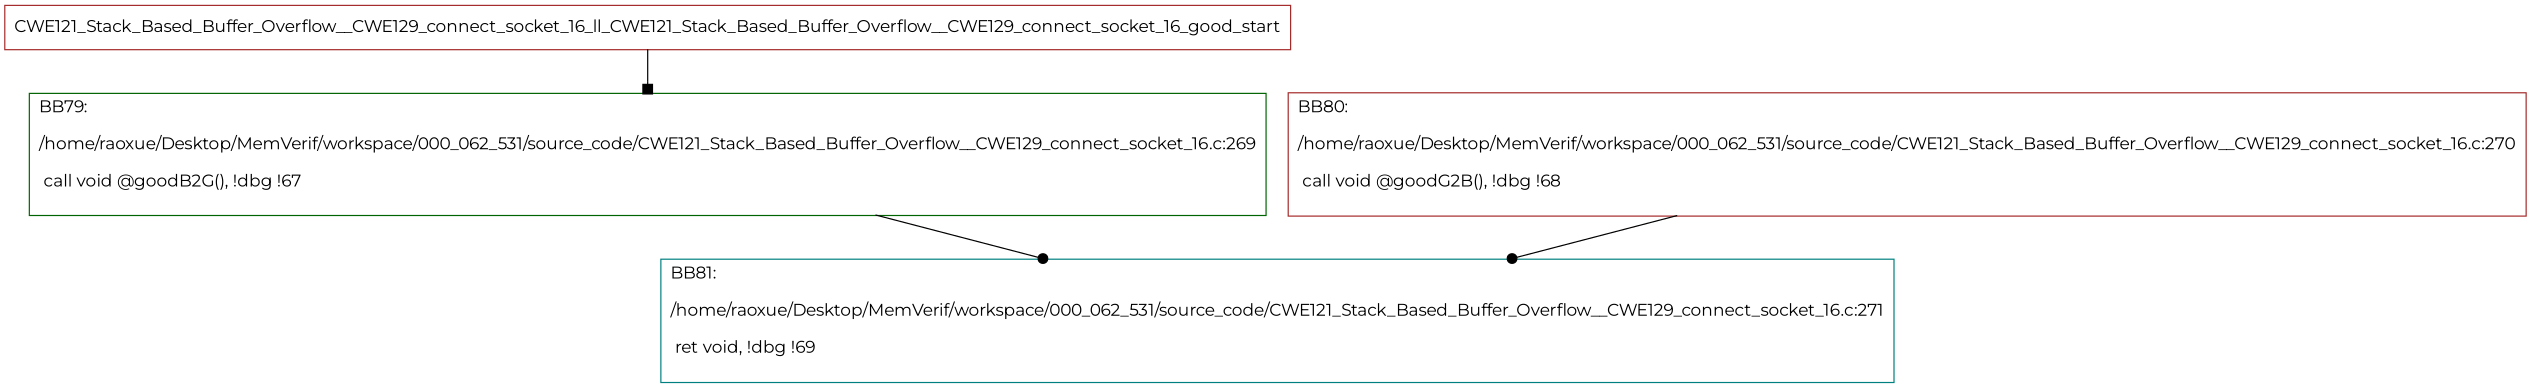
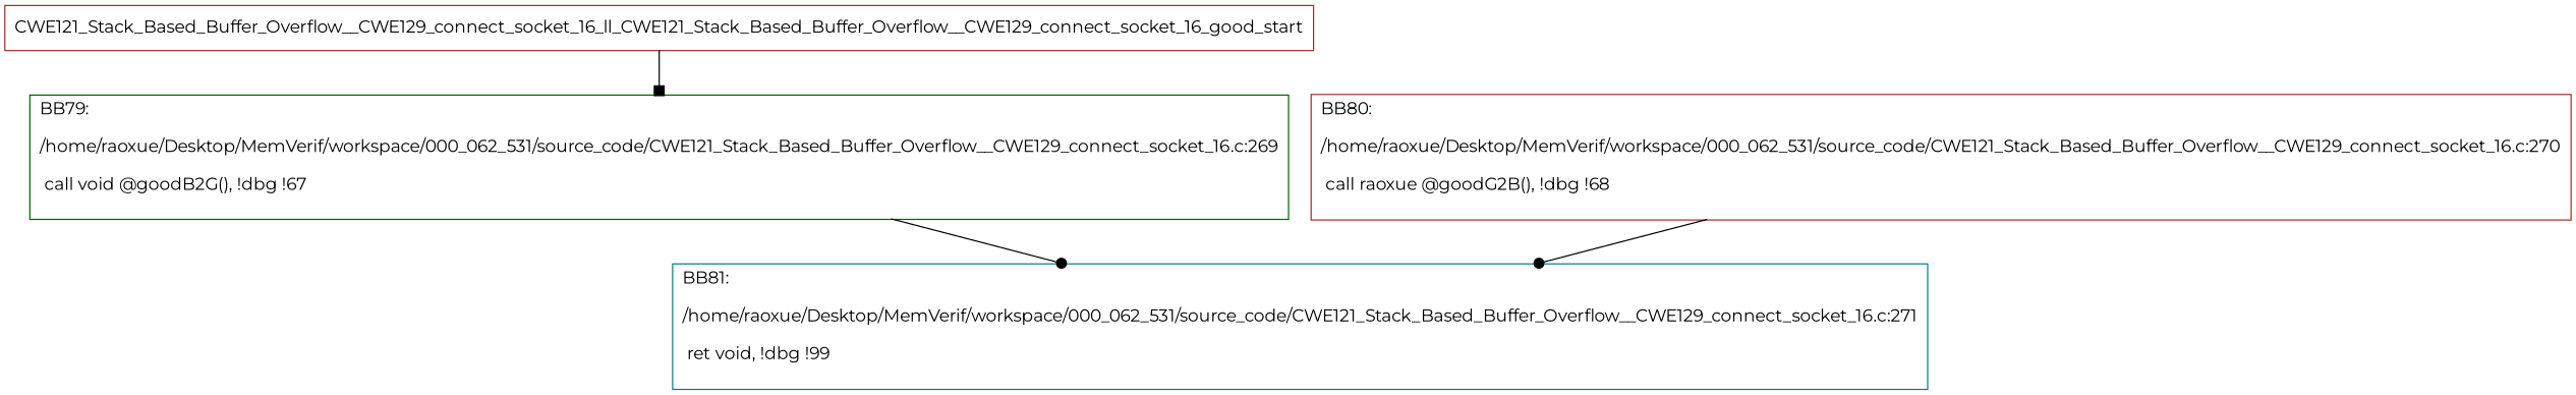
  digraph {
    fontname=Montserrat
    node [color=brown fontname=Montserrat shape=record]
    edge [arrowhead=dot fontname=Montserrat]
    n1 [label="{CWE121_Stack_Based_Buffer_Overflow__CWE129_connect_socket_16_ll_CWE121_Stack_Based_Buffer_Overflow__CWE129_connect_socket_16_good_start}"]
    n2 [color=darkgreen label="{BB79:\l\l/home/raoxue/Desktop/MemVerif/workspace/000_062_531/source_code/CWE121_Stack_Based_Buffer_Overflow__CWE129_connect_socket_16.c:269\l\n  call void @goodB2G(), !dbg !67\l\n}"]
-   n3 [color=teal label="{BB81:\l\l/home/raoxue/Desktop/MemVerif/workspace/000_062_531/source_code/CWE121_Stack_Based_Buffer_Overflow__CWE129_connect_socket_16.c:271\l\n  ret void, !dbg !69\l\n}"]
-   n4 [label="{BB80:\l\l/home/raoxue/Desktop/MemVerif/workspace/000_062_531/source_code/CWE121_Stack_Based_Buffer_Overflow__CWE129_connect_socket_16.c:270\l\n  call void @goodG2B(), !dbg !68\l\n}"]
+   n3 [color=teal label="{BB81:\l\l/home/raoxue/Desktop/MemVerif/workspace/000_062_531/source_code/CWE121_Stack_Based_Buffer_Overflow__CWE129_connect_socket_16.c:271\l\n  ret void, !dbg !99\l\n}"]
+   n4 [label="{BB80:\l\l/home/raoxue/Desktop/MemVerif/workspace/000_062_531/source_code/CWE121_Stack_Based_Buffer_Overflow__CWE129_connect_socket_16.c:270\l\n  call raoxue @goodG2B(), !dbg !68\l\n}"]
    n1 -> n2 [arrowhead=box]
    n2 -> n3
    n4 -> n3
  }
